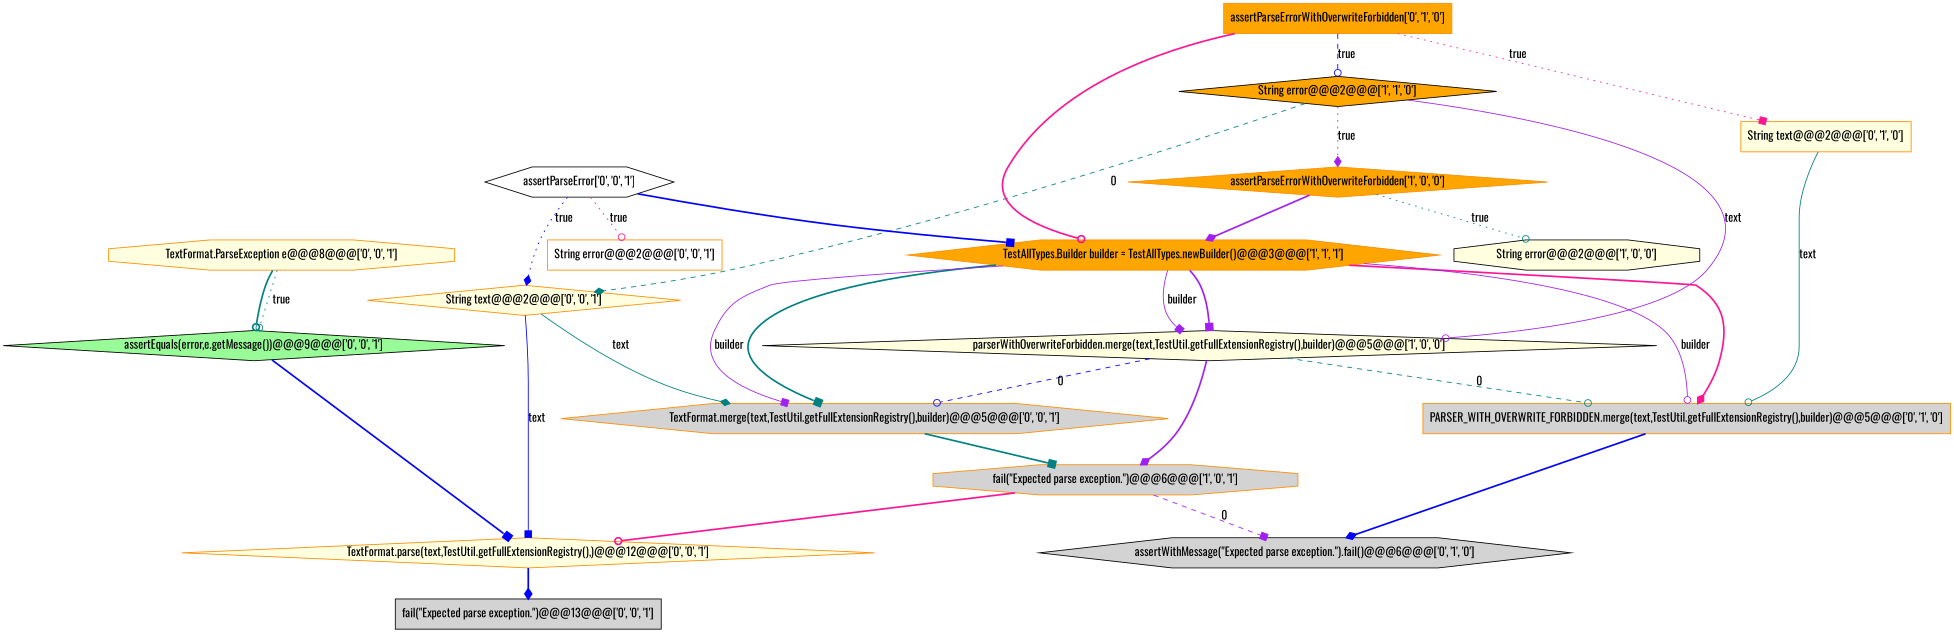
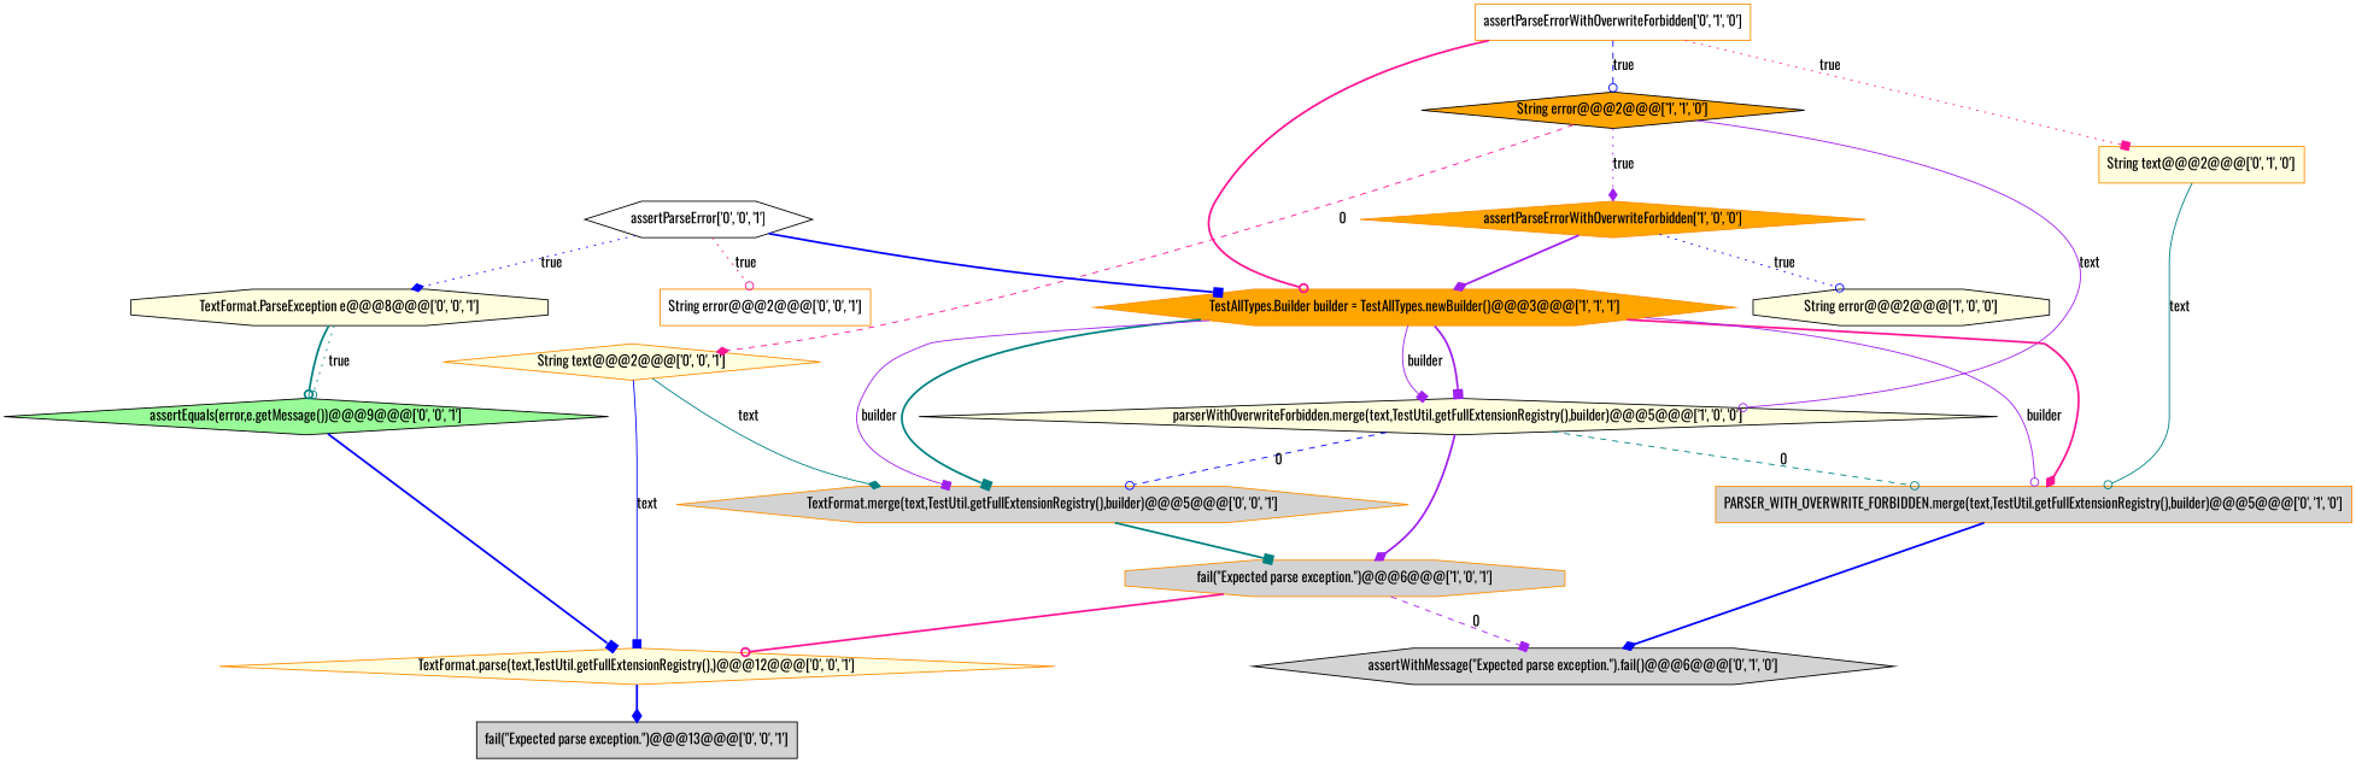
  digraph {
    fontname=Oswald
    node [color=darkorange fillcolor=lightyellow fontname=Oswald shape=diamond style=filled]
    edge [arrowhead=odot color=blue fontname=Oswald style=bold]
-   n1 [label="TextFormat.ParseException e@@@8@@@['0', '0', '1']" shape=octagon]
+   n1 [color=black label="TextFormat.ParseException e@@@8@@@['0', '0', '1']" shape=octagon]
    n2 [color=black fillcolor=palegreen label="assertEquals(error,e.getMessage())@@@9@@@['0', '0', '1']"]
    n3 [label="TextFormat.parse(text,TestUtil.getFullExtensionRegistry(),)@@@12@@@['0', '0', '1']"]
    n4 [color=black fillcolor=lightgrey label="fail(\"Expected parse exception.\")@@@13@@@['0', '0', '1']" shape=box]
    n5 [color=black fillcolor=orange label="String error@@@2@@@['1', '1', '0']"]
    n6 [label="String text@@@2@@@['0', '0', '1']"]
    n7 [color=black label="parserWithOverwriteForbidden.merge(text,TestUtil.getFullExtensionRegistry(),builder)@@@5@@@['1', '0', '0']"]
    n8 [fillcolor=orange label="assertParseErrorWithOverwriteForbidden['1', '0', '0']"]
    n9 [fillcolor=lightgrey label="TextFormat.merge(text,TestUtil.getFullExtensionRegistry(),builder)@@@5@@@['0', '0', '1']" shape=hexagon]
    n10 [fillcolor=lightgrey label="PARSER_WITH_OVERWRITE_FORBIDDEN.merge(text,TestUtil.getFullExtensionRegistry(),builder)@@@5@@@['0', '1', '0']" shape=box]
    n11 [fillcolor=lightgrey label="fail(\"Expected parse exception.\")@@@6@@@['1', '0', '1']" shape=octagon]
    n12 [fillcolor=white label="String error@@@2@@@['0', '0', '1']" shape=box]
    n13 [label="String text@@@2@@@['0', '1', '0']" shape=box]
    n14 [color=black fillcolor=lightgrey label="assertWithMessage(\"Expected parse exception.\").fail()@@@6@@@['0', '1', '0']" shape=hexagon]
    n15 [color=black label="String error@@@2@@@['1', '0', '0']" shape=octagon]
    n16 [fillcolor=orange label="TestAllTypes.Builder builder = TestAllTypes.newBuilder()@@@3@@@['1', '1', '1']" shape=hexagon]
    n17 [color=black fillcolor=white label="assertParseError['0', '0', '1']" shape=hexagon]
-   n18 [fillcolor=orange label="assertParseErrorWithOverwriteForbidden['0', '1', '0']" shape=box]
+   n18 [fillcolor=white label="assertParseErrorWithOverwriteForbidden['0', '1', '0']" shape=box]
    n1 -> n2 [color=teal label=true style=dotted]
    n1 -> n2 [color=teal]
    n2 -> n3 [arrowhead=box]
    n3 -> n4 [arrowhead=diamond]
-   n5 -> n6 [arrowhead=diamond color=teal label=0 style=dashed]
+   n5 -> n6 [arrowhead=diamond color=deeppink label=0 style=dashed]
    n5 -> n7 [color=purple label=text style=solid]
    n5 -> n8 [arrowhead=diamond color=purple label=true style=dotted]
    n6 -> n3 [arrowhead=box label=text style=solid]
    n6 -> n9 [arrowhead=diamond color=teal label=text style=solid]
    n7 -> n9 [label=0 style=dashed]
    n7 -> n10 [color=teal label=0 style=dashed]
    n7 -> n11 [arrowhead=diamond color=purple]
-   n8 -> n15 [color=teal label=true style=dotted]
+   n8 -> n15 [label=true style=dotted]
    n8 -> n16 [arrowhead=diamond color=purple]
    n9 -> n11 [arrowhead=box color=teal]
    n10 -> n14 [arrowhead=diamond]
    n11 -> n3 [color=deeppink]
    n11 -> n14 [arrowhead=box color=purple label=0 style=dashed]
    n13 -> n10 [color=teal label=text style=solid]
    n16 -> n7 [arrowhead=box color=purple]
    n16 -> n7 [arrowhead=box color=purple label=builder style=solid]
    n16 -> n9 [arrowhead=box color=teal]
    n16 -> n9 [arrowhead=box color=purple label=builder style=solid]
    n16 -> n10 [arrowhead=diamond color=deeppink]
    n16 -> n10 [color=purple label=builder style=solid]
-   n17 -> n6 [arrowhead=diamond label=true style=dotted]
+   n17 -> n1 [arrowhead=diamond label=true style=dotted]
    n17 -> n12 [color=deeppink label=true style=dotted]
    n17 -> n16 [arrowhead=box]
    n18 -> n5 [label=true style=dashed]
    n18 -> n13 [arrowhead=box color=deeppink label=true style=dotted]
    n18 -> n16 [color=deeppink]
  }
